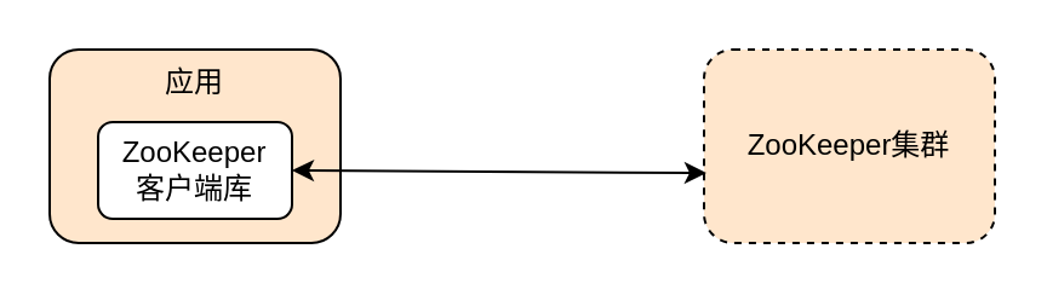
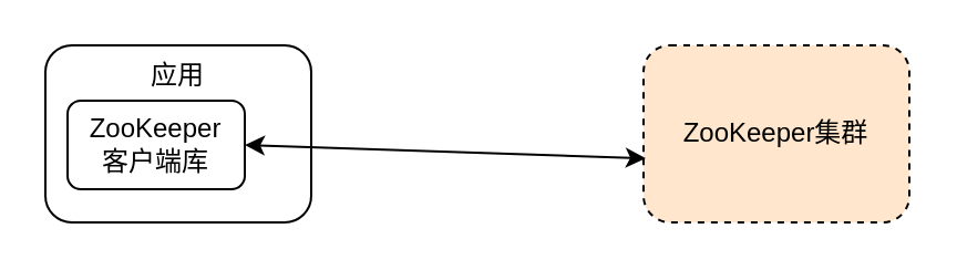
  <mxCell id="0" />
  <mxCell id="1" parent="0" />
- <mxCell id="2" value="应用" style="rounded=1;whiteSpace=wrap;html=1;align=center;verticalAlign=top;fillColor=#ffe6cc;" vertex="1" parent="1"><mxGeometry x="20" y="20" width="120" height="80" as="geometry" /></mxCell>
+ <mxCell id="2" value="应用" style="rounded=1;whiteSpace=wrap;html=1;align=center;verticalAlign=top;" vertex="1" parent="1"><mxGeometry x="20" y="20" width="120" height="80" as="geometry" /></mxCell>
  <mxCell id="3" value="ZooKeeper集群" style="rounded=1;whiteSpace=wrap;html=1;dashed=1;fillColor=#ffe6cc;" vertex="1" parent="1"><mxGeometry x="290" y="20" width="120" height="80" as="geometry" /></mxCell>
- <mxCell id="4" value="ZooKeeper&lt;br&gt;客户端库" style="rounded=1;whiteSpace=wrap;html=1;" vertex="1" parent="1"><mxGeometry x="40" y="50" width="80" height="40" as="geometry" /></mxCell>
+ <mxCell id="4" value="ZooKeeper&lt;br&gt;客户端库" style="rounded=1;whiteSpace=wrap;html=1;" vertex="1" parent="1"><mxGeometry x="30" y="45" width="80" height="40" as="geometry" /></mxCell>
  <mxCell id="5" value="" style="endArrow=classic;startArrow=classic;html=1;exitX=1;exitY=0.5;exitDx=0;exitDy=0;entryX=0.008;entryY=0.638;entryDx=0;entryDy=0;entryPerimeter=0;" edge="1" parent="1" source="4" target="3"><mxGeometry width="50" height="50" relative="1" as="geometry"><mxPoint x="160" y="180" as="sourcePoint" /><mxPoint x="210" y="130" as="targetPoint" /></mxGeometry></mxCell>
